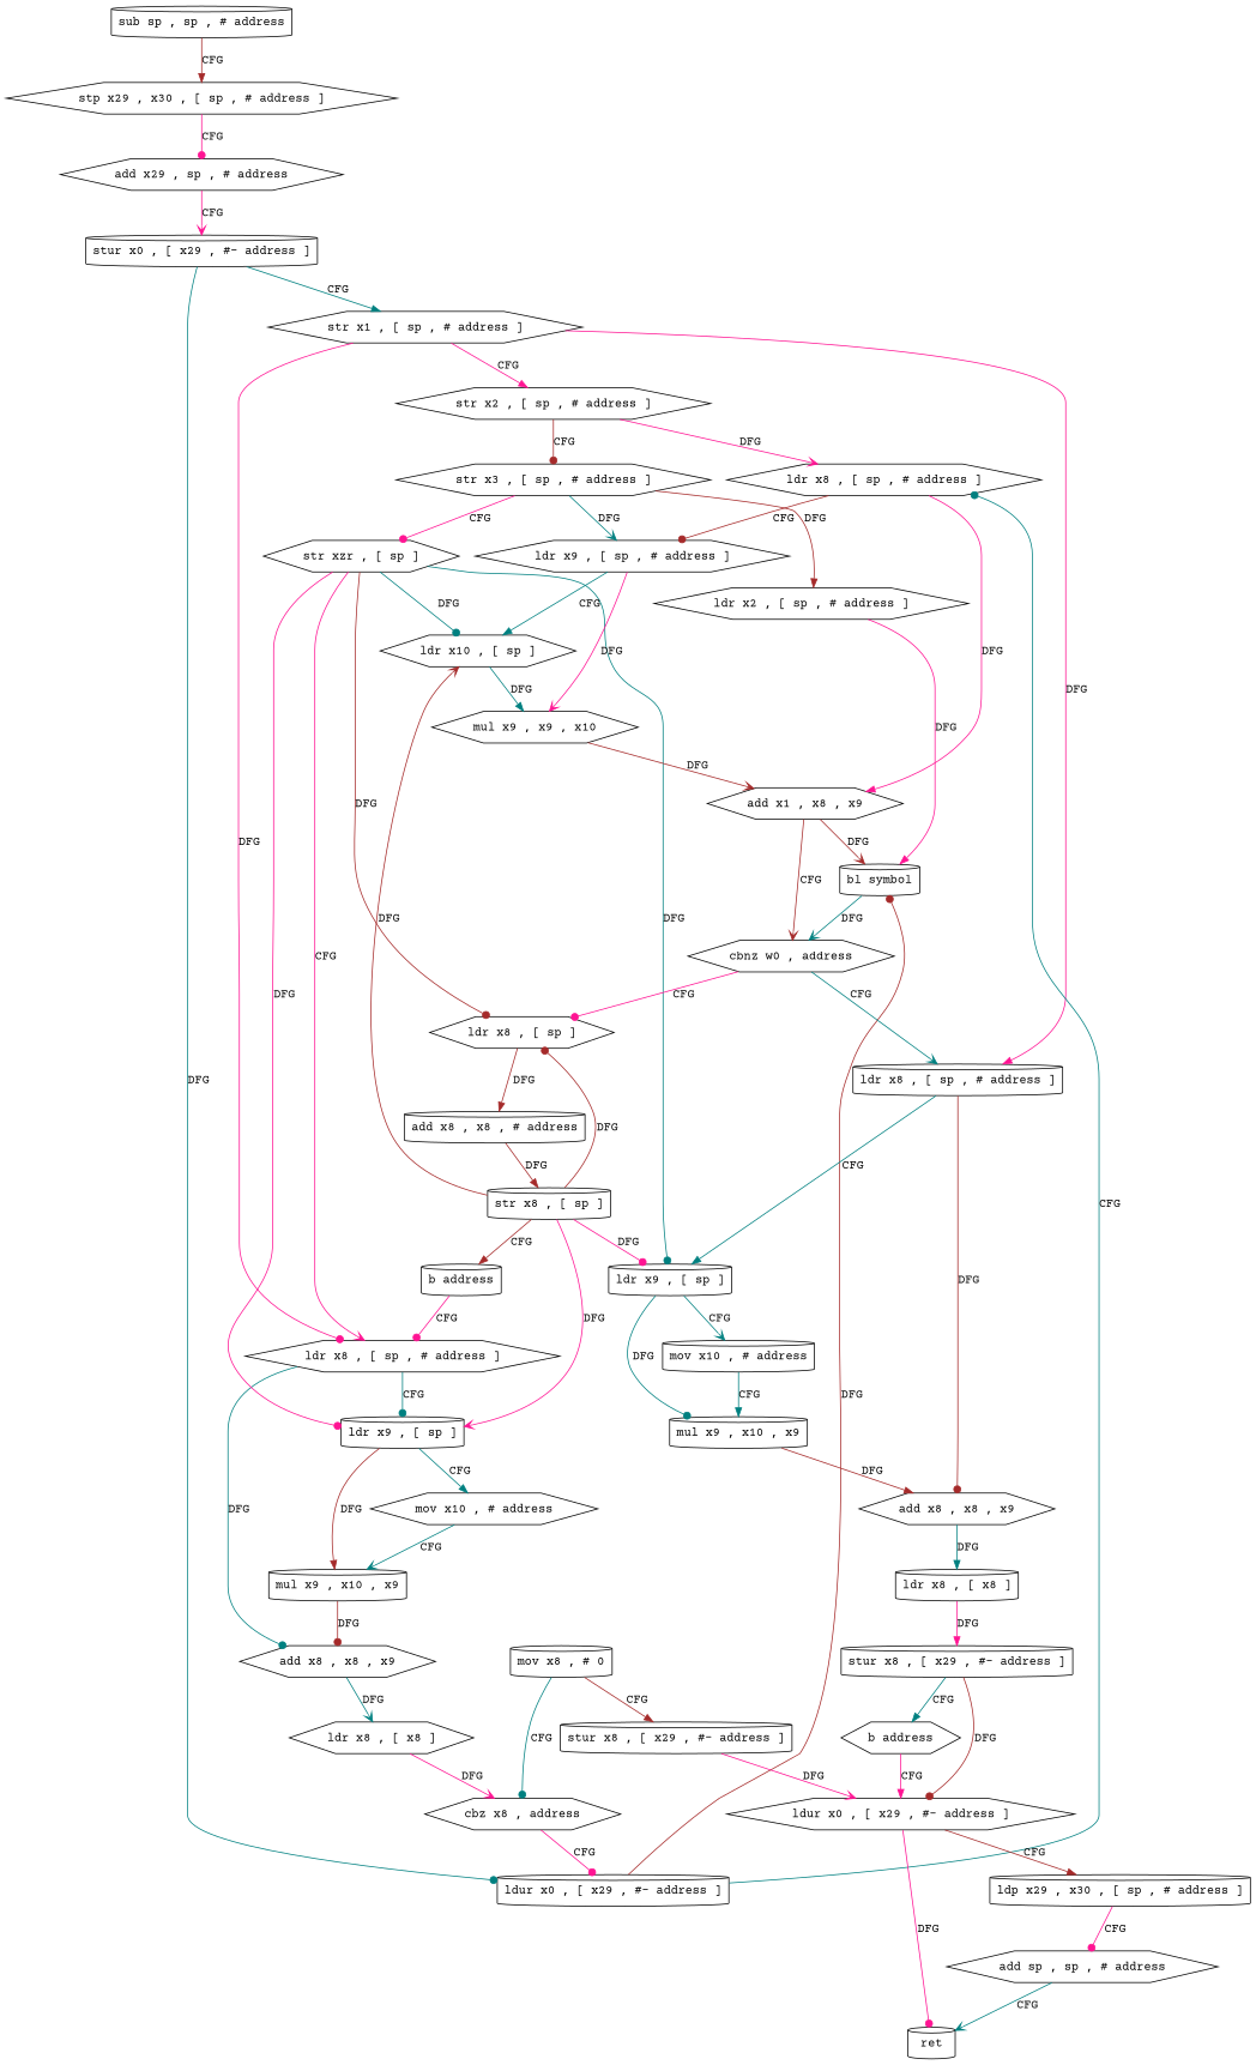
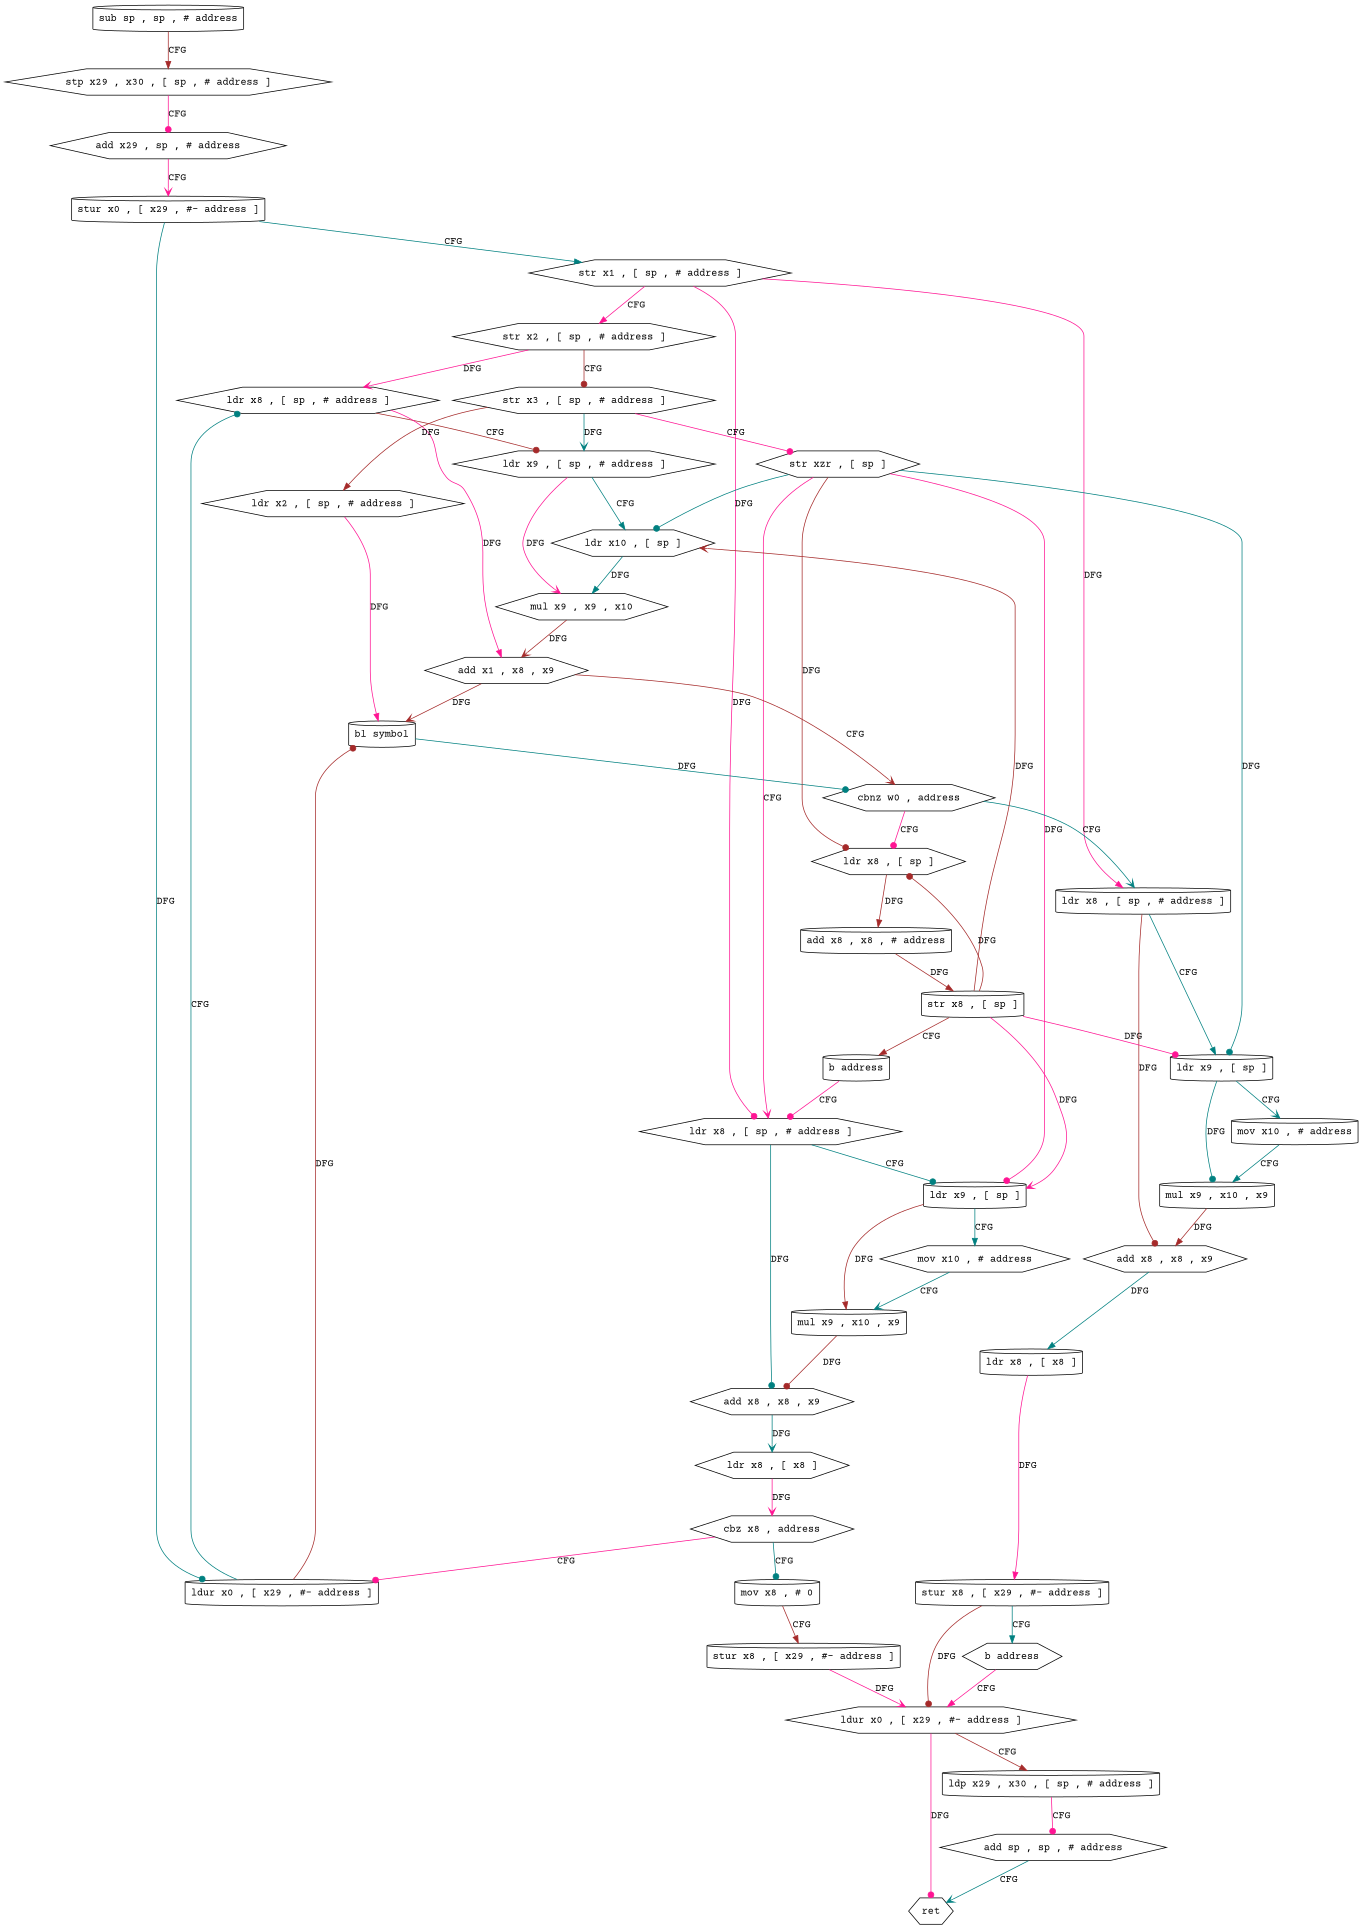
  digraph {
    fontname="Courier Prime"
    node [fontname="Courier Prime" shape=hexagon]
    edge [arrowhead=dot color=deeppink fontname="Courier Prime"]
    n1 [label="sub sp , sp , # address" shape=cylinder]
    n2 [label="stp x29 , x30 , [ sp , # address ]"]
    n3 [label="add x29 , sp , # address"]
    n4 [label="stur x0 , [ x29 , #- address ]" shape=cylinder]
    n5 [label="str x1 , [ sp , # address ]"]
    n6 [label="ldur x0 , [ x29 , #- address ]" shape=cylinder]
    n7 [label="str x2 , [ sp , # address ]"]
    n8 [label="ldr x8 , [ sp , # address ]"]
    n9 [label="ldr x8 , [ sp , # address ]" shape=cylinder]
    n10 [label="ldr x8 , [ sp , # address ]"]
    n11 [label="bl symbol" shape=cylinder]
    n12 [label="str x3 , [ sp , # address ]"]
    n13 [label="ldr x9 , [ sp ]" shape=cylinder]
    n14 [label="add x8 , x8 , x9"]
    n15 [label="ldr x9 , [ sp ]" shape=cylinder]
    n16 [label="add x8 , x8 , x9"]
    n17 [label="str xzr , [ sp ]"]
    n18 [label="ldr x9 , [ sp , # address ]"]
    n19 [label="ldr x2 , [ sp , # address ]"]
    n20 [label="add x1 , x8 , x9"]
    n21 [label="ldr x10 , [ sp ]"]
    n22 [label="ldr x8 , [ sp ]"]
    n23 [label="mul x9 , x9 , x10"]
    n24 [label="add x8 , x8 , # address" shape=cylinder]
    n25 [label="mov x10 , # address" shape=cylinder]
    n26 [label="mul x9 , x10 , x9" shape=cylinder]
    n27 [label="mov x10 , # address"]
    n28 [label="mul x9 , x10 , x9" shape=cylinder]
    n29 [label="ldr x8 , [ x8 ]"]
    n30 [label="mov x8 , # 0" shape=cylinder]
    n31 [label="stur x8 , [ x29 , #- address ]" shape=cylinder]
    n32 [label="ldur x0 , [ x29 , #- address ]"]
    n33 [label="ldp x29 , x30 , [ sp , # address ]" shape=cylinder]
-   n34 [label=ret shape=cylinder]
+   n34 [label=ret]
    n35 [label="add sp , sp , # address"]
    n36 [label="cbnz w0 , address"]
    n37 [label="str x8 , [ sp ]" shape=cylinder]
    n38 [label="ldr x8 , [ x8 ]" shape=cylinder]
    n39 [label="b address" shape=cylinder]
    n40 [label="stur x8 , [ x29 , #- address ]" shape=cylinder]
    n41 [label="b address"]
    n42 [label="cbz x8 , address"]
    n1 -> n2 [arrowhead=normal color=brown label=CFG]
    n2 -> n3 [label=CFG]
    n3 -> n4 [arrowhead=vee label=CFG]
    n4 -> n5 [arrowhead=normal color=teal label=CFG]
    n4 -> n6 [color=teal label=DFG]
    n5 -> n7 [arrowhead=normal label=CFG]
    n5 -> n8 [label=DFG]
    n5 -> n9 [arrowhead=normal label=DFG]
    n6 -> n10 [color=teal label=CFG]
    n6 -> n11 [color=brown label=DFG]
    n7 -> n10 [arrowhead=vee label=DFG]
    n7 -> n12 [color=brown label=CFG]
    n8 -> n13 [color=teal label=CFG]
    n8 -> n14 [color=teal label=DFG]
    n9 -> n15 [arrowhead=normal color=teal label=CFG]
    n9 -> n16 [color=brown label=DFG]
    n10 -> n18 [color=brown label=CFG]
    n10 -> n20 [arrowhead=normal label=DFG]
-   n11 -> n36 [arrowhead=vee color=teal label=DFG]
+   n11 -> n36 [color=teal label=DFG]
    n12 -> n17 [label=CFG]
    n12 -> n18 [arrowhead=vee color=teal label=DFG]
    n12 -> n19 [arrowhead=normal color=brown label=DFG]
    n13 -> n27 [arrowhead=normal color=teal label=CFG]
    n13 -> n28 [arrowhead=normal color=brown label=DFG]
    n14 -> n29 [arrowhead=vee color=teal label=DFG]
    n15 -> n25 [arrowhead=vee color=teal label=CFG]
    n15 -> n26 [color=teal label=DFG]
    n16 -> n38 [arrowhead=normal color=teal label=DFG]
    n17 -> n8 [arrowhead=vee label=CFG]
    n17 -> n13 [label=DFG]
    n17 -> n15 [color=teal label=DFG]
    n17 -> n21 [color=teal label=DFG]
    n17 -> n22 [color=brown label=DFG]
    n18 -> n21 [arrowhead=normal color=teal label=CFG]
    n18 -> n23 [arrowhead=vee label=DFG]
    n19 -> n11 [arrowhead=normal label=DFG]
    n20 -> n11 [arrowhead=vee color=brown label=DFG]
    n20 -> n36 [arrowhead=vee color=brown label=CFG]
    n21 -> n23 [arrowhead=normal color=teal label=DFG]
    n22 -> n24 [arrowhead=normal color=brown label=DFG]
    n23 -> n20 [arrowhead=vee color=brown label=DFG]
    n24 -> n37 [arrowhead=normal color=brown label=DFG]
    n25 -> n26 [arrowhead=normal color=teal label=CFG]
    n26 -> n16 [arrowhead=normal color=brown label=DFG]
    n27 -> n28 [arrowhead=vee color=teal label=CFG]
    n28 -> n14 [color=brown label=DFG]
    n29 -> n42 [arrowhead=vee label=DFG]
    n30 -> n31 [arrowhead=normal color=brown label=CFG]
    n31 -> n32 [arrowhead=vee label=DFG]
    n32 -> n33 [arrowhead=normal color=brown label=CFG]
    n32 -> n34 [label=DFG]
    n33 -> n35 [label=CFG]
    n35 -> n34 [arrowhead=vee color=teal label=CFG]
    n36 -> n9 [arrowhead=vee color=teal label=CFG]
    n36 -> n22 [label=CFG]
    n37 -> n13 [arrowhead=vee label=DFG]
    n37 -> n15 [label=DFG]
    n37 -> n21 [arrowhead=vee color=brown label=DFG]
    n37 -> n22 [color=brown label=DFG]
    n37 -> n39 [arrowhead=normal color=brown label=CFG]
    n38 -> n40 [arrowhead=normal label=DFG]
    n39 -> n8 [label=CFG]
    n40 -> n32 [color=brown label=DFG]
    n40 -> n41 [arrowhead=normal color=teal label=CFG]
    n41 -> n32 [arrowhead=normal label=CFG]
    n42 -> n6 [label=CFG]
-   n30 -> n42 [color=teal label=CFG]
+   n42 -> n30 [color=teal label=CFG]
  }
